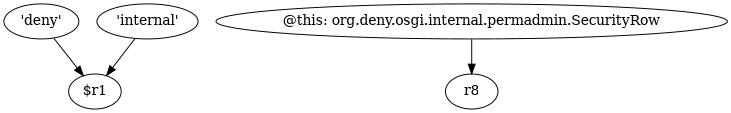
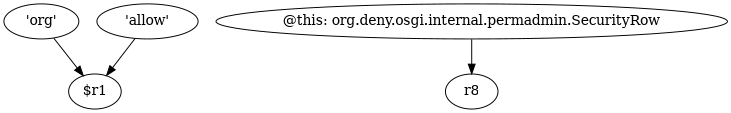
  digraph {
-   n1 [label="'deny'"]
+   n1 [label="'org'"]
    n2 [label="$r1"]
-   n3 [label="'internal'"]
+   n3 [label="'allow'"]
    n4 [label="@this: org.deny.osgi.internal.permadmin.SecurityRow"]
    n5 [label=r8]
    n1 -> n2
    n3 -> n2
    n4 -> n5
  }
